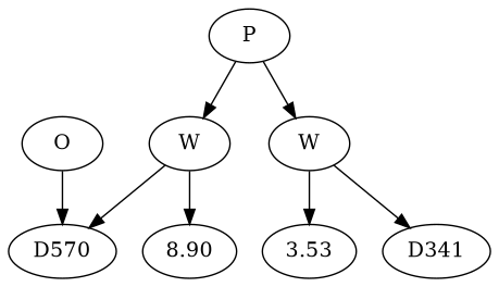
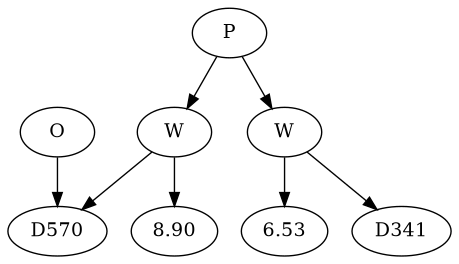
  digraph {
    n1 [label=O]
    n2 [label=D570]
    n3 [label=P]
    n4 [label=W]
    n5 [label=W]
    n6 [label=8.90]
-   n7 [label=3.53]
+   n7 [label=6.53]
    n8 [label=D341]
    n1 -> n2
    n3 -> n4
    n3 -> n5
    n4 -> n2
    n4 -> n6
    n5 -> n7
    n5 -> n8
  }
